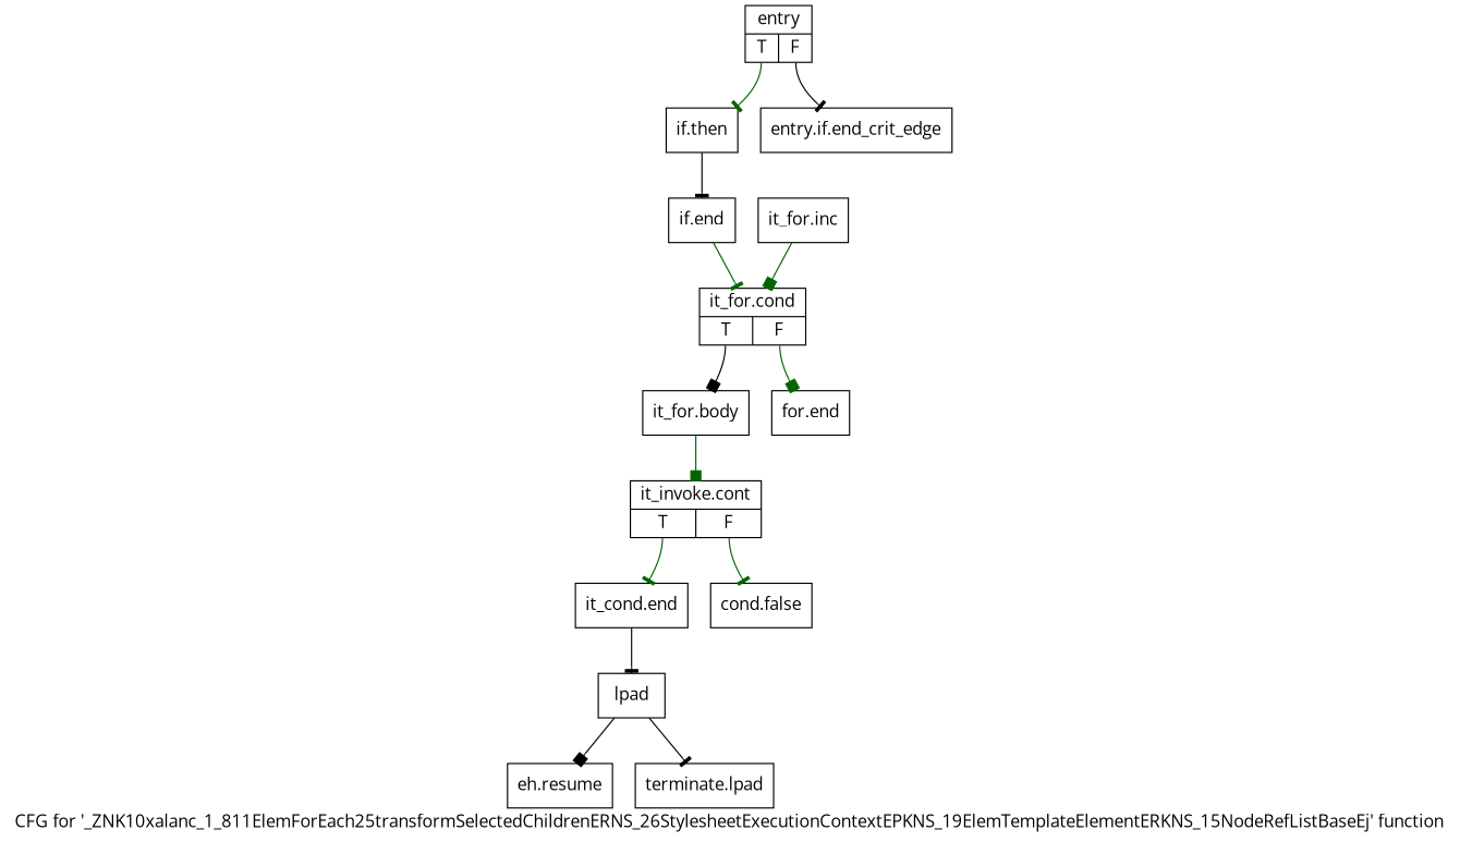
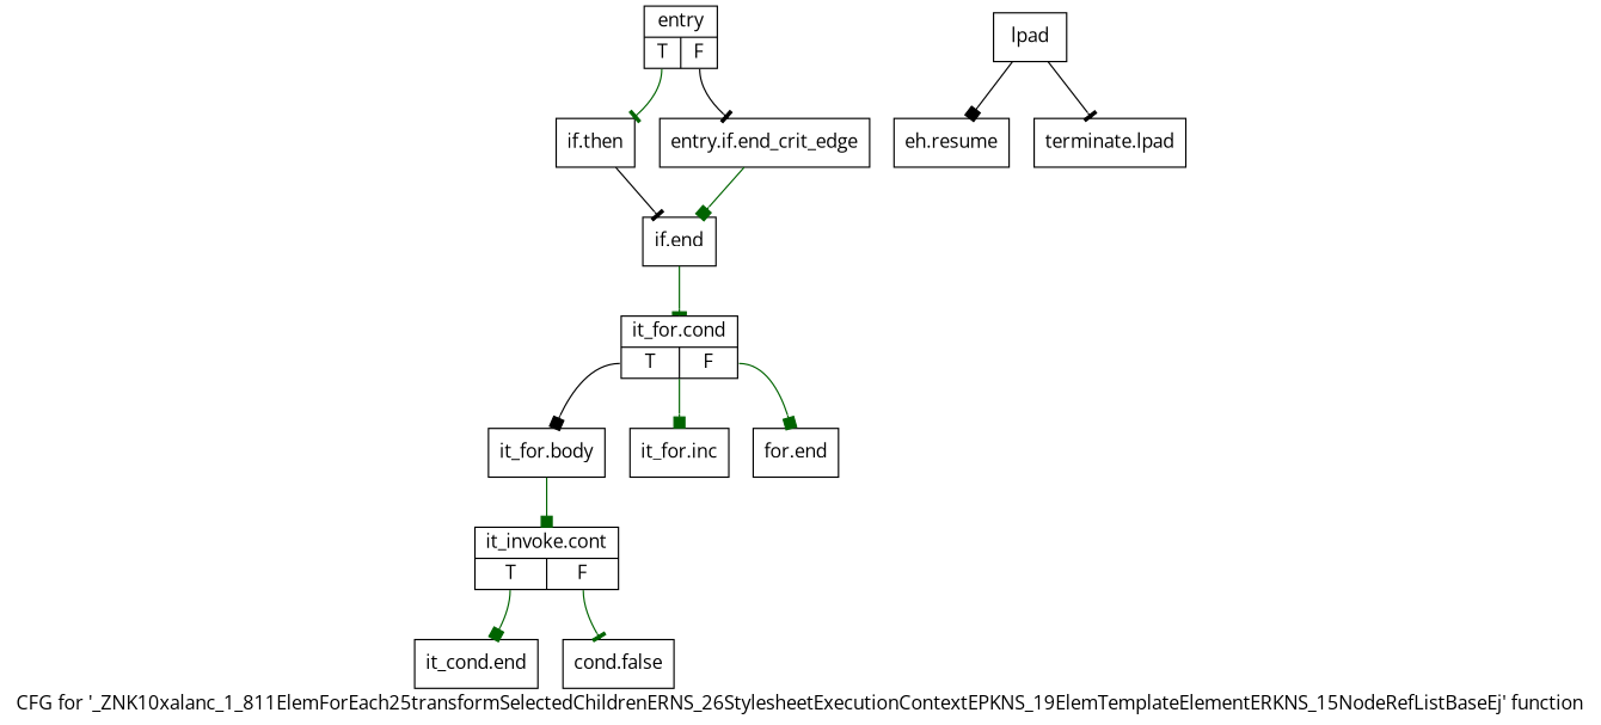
  digraph {
    fontname="Open Sans"
    label="CFG for '_ZNK10xalanc_1_811ElemForEach25transformSelectedChildrenERNS_26StylesheetExecutionContextEPKNS_19ElemTemplateElementERKNS_15NodeRefListBaseEj' function"
    node [fontname="Open Sans" shape=record]
    edge [arrowhead=tee color=darkgreen fontname="Open Sans"]
    n1 [label="{entry|{<s0>T|<s1>F}}"]
    n2 [label="{if.then}"]
    n3 [label="{entry.if.end_crit_edge}"]
    n4 [label="{if.end}"]
    n5 [label="{it_for.cond|{<s0>T|<s1>F}}"]
    n6 [label="{it_for.body}"]
    n7 [label="{for.end}"]
    n8 [label="{it_invoke.cont|{<s0>T|<s1>F}}"]
    n9 [label="{it_cond.end}"]
    n10 [label="{cond.false}"]
    n11 [label="{lpad}"]
    n12 [label="{eh.resume}"]
    n13 [label="{terminate.lpad}"]
    n14 [label="{it_for.inc}"]
    n1 -> n2 [tailport=s0]
    n1 -> n3 [color=black tailport=s1]
    n2 -> n4 [color=black]
+   n3 -> n4 [arrowhead=box]
    n4 -> n5
    n5 -> n6 [arrowhead=box color=black tailport=s0]
    n5 -> n7 [arrowhead=box tailport=s1]
    n6 -> n8 [arrowhead=box]
-   n8 -> n9 [tailport=s0]
+   n8 -> n9 [arrowhead=box tailport=s0]
    n8 -> n10 [tailport=s1]
-   n9 -> n11 [color=black]
    n11 -> n12 [arrowhead=box color=black]
    n11 -> n13 [color=black]
-   n14 -> n5 [arrowhead=box]
+   n5 -> n14 [arrowhead=box]
  }
